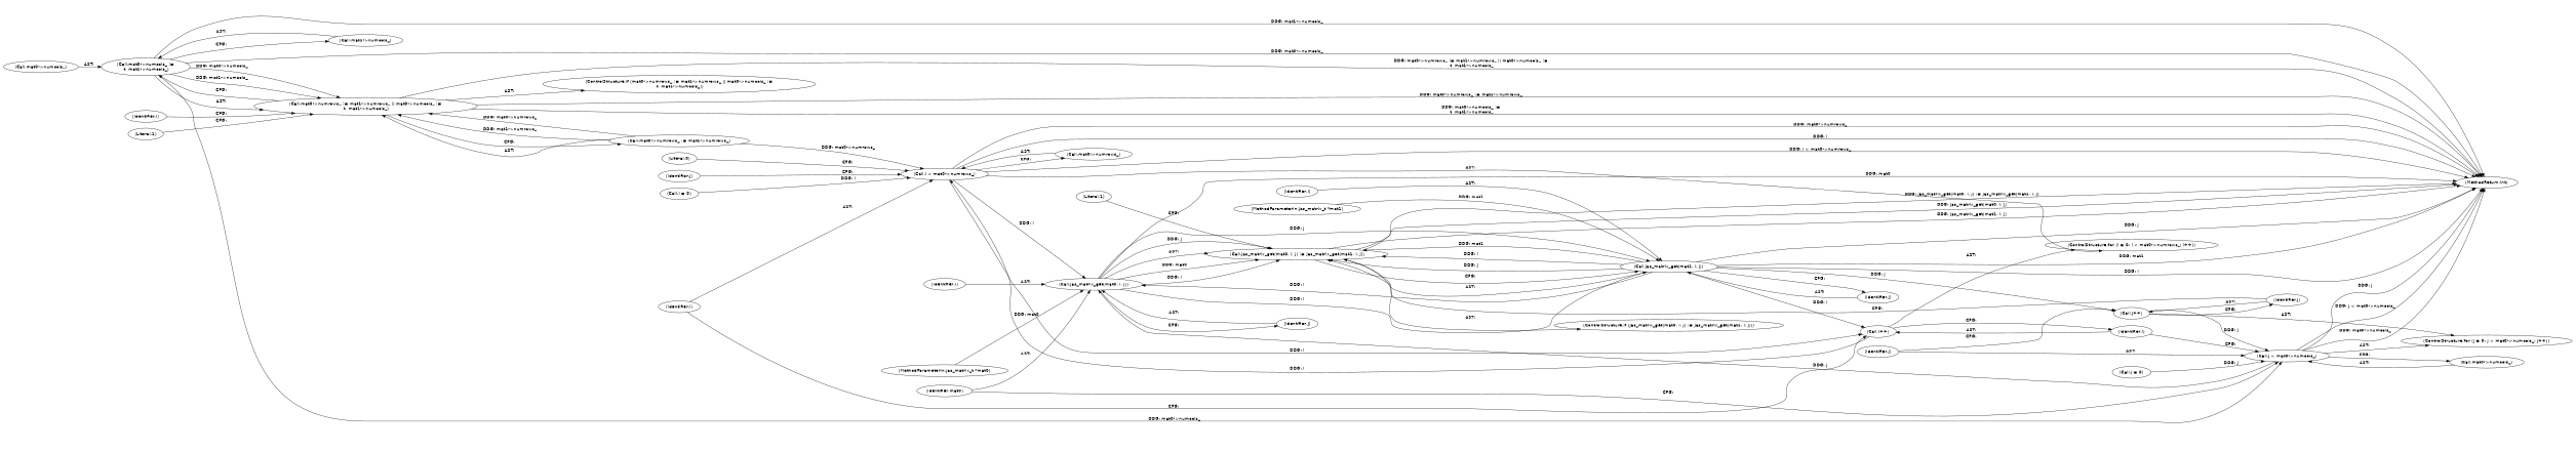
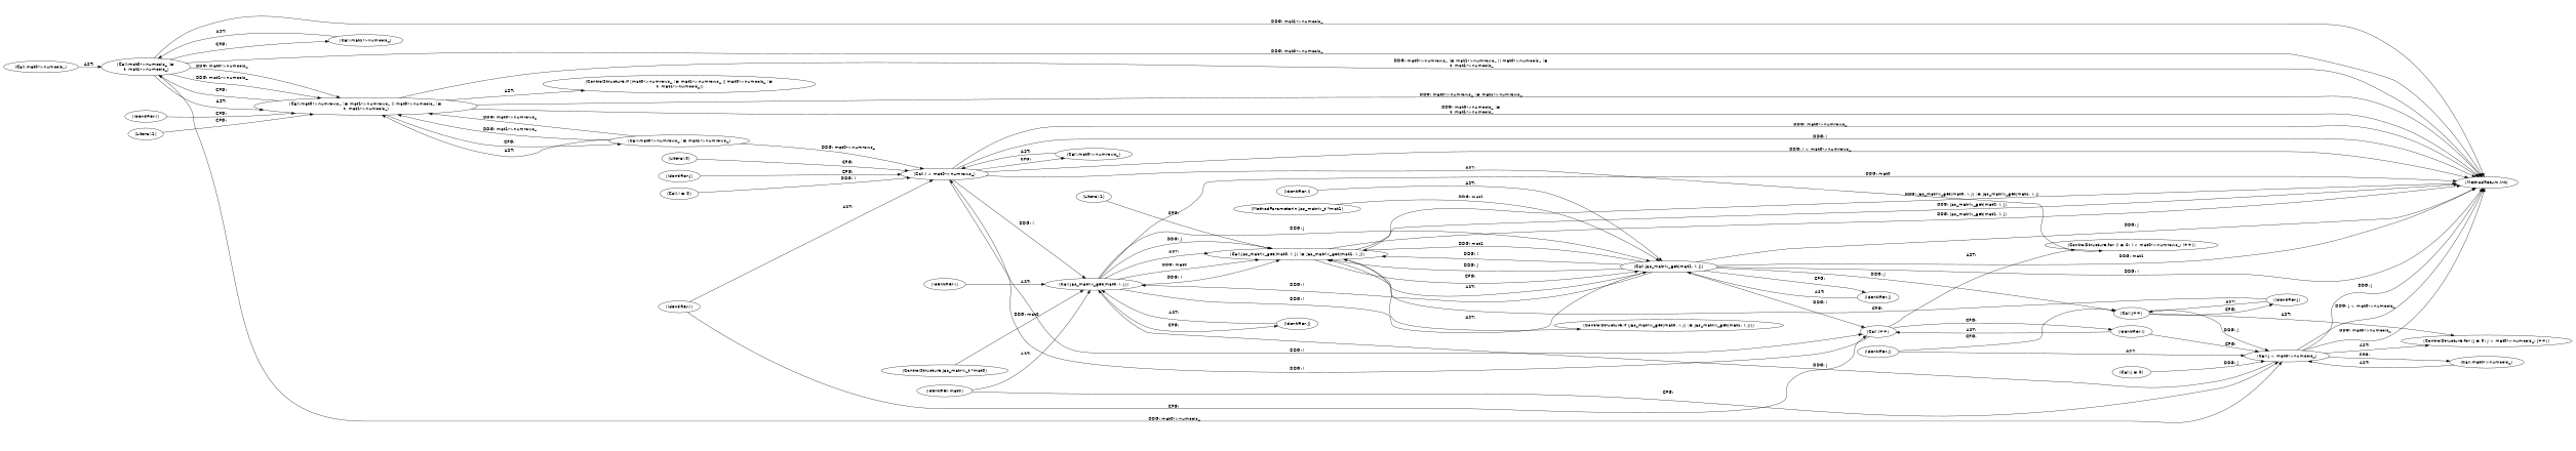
  digraph {
    fontname="DejaVu Sans"
    rankdir=LR
    node [fontname="DejaVu Sans"]
    edge [fontname="DejaVu Sans"]
    n1 [label="(Call,mat0->numcols_ !=\n \t  mat1->numcols_)"]
    n2 [label="(Call,mat0->numrows_ != mat1->numrows_ || mat0->numcols_ !=\n \t  mat1->numcols_)"]
    n3 [label="(Call,j < mat0->numcols_)"]
    n4 [label="(Call,mat1->numcols_)"]
    n5 [label="(MethodReturn,int)"]
    n6 [label="(ControlStructure,if (mat0->numrows_ != mat1->numrows_ || mat0->numcols_ !=\n \t  mat1->numcols_))"]
    n7 [label="(Call,mat0->numrows_ != mat1->numrows_)"]
    n8 [label="(Call,jas_matrix_get(mat0, i, j))"]
    n9 [label="(ControlStructure,for (j = 0; j < mat0->numcols_; j++))"]
    n10 [label="(Call,mat0->numcols_)"]
    n11 [label="(Call,i < mat0->numrows_)"]
    n12 [label="(Call,jas_matrix_get(mat0, i, j) != jas_matrix_get(mat1, i, j))"]
    n13 [label="(Call,jas_matrix_get(mat1, i, j))"]
    n14 [label="(Identifier,j)"]
    n15 [label="(ControlStructure,if (jas_matrix_get(mat0, i, j) != jas_matrix_get(mat1, i, j)))"]
    n16 [label="(Call,i++)"]
    n17 [label="(Call,j++)"]
    n18 [label="(Identifier,j)"]
    n19 [label="(Identifier,i)"]
    n20 [label="(ControlStructure,for (i = 0; i < mat0->numrows_; i++))"]
    n21 [label="(Identifier,j)"]
    n22 [label="(Call,mat0->numrows_)"]
    n23 [label="(Identifier,j)"]
    n24 [label="(Call,i = 0)"]
    n25 [label="(Identifier,i)"]
    n26 [label="(Call,j = 0)"]
    n27 [label="(Call,mat0->numcols_)"]
    n28 [label="(Literal,0)"]
    n29 [label="(Identifier,i)"]
    n30 [label="(Identifier,mat0)"]
    n31 [label="(Identifier,i)"]
    n32 [label="(Identifier,i)"]
    n33 [label="(Identifier,j)"]
    n34 [label="(MethodParameterIn,jas_matrix_t *mat1)"]
    n35 [label="(Literal,1)"]
-   n36 [label="(MethodParameterIn,jas_matrix_t *mat0)"]
+   n36 [label="(ControlStructure,jas_matrix_t *mat0)"]
    n37 [label="(Literal,1)"]
    n1 -> n2 [label="AST: "]
    n1 -> n2 [label="DDG: mat0->numcols_"]
    n1 -> n2 [label="DDG: mat1->numcols_"]
    n1 -> n3 [label="DDG: mat0->numcols_"]
    n1 -> n4 [label="CFG: "]
    n1 -> n5 [label="DDG: mat1->numcols_"]
    n1 -> n5 [label="DDG: mat0->numcols_"]
    n2 -> n1 [label="CFG: "]
    n2 -> n5 [label="DDG: mat0->numrows_ != mat1->numrows_"]
    n2 -> n5 [label="DDG: mat0->numcols_ !=\n \t  mat1->numcols_"]
    n2 -> n5 [label="DDG: mat0->numrows_ != mat1->numrows_ || mat0->numcols_ !=\n \t  mat1->numcols_"]
    n2 -> n6 [label="AST: "]
    n2 -> n7 [label="CFG: "]
    n3 -> n5 [label="DDG: j"]
    n3 -> n5 [label="DDG: j < mat0->numcols_"]
    n3 -> n5 [label="DDG: mat0->numcols_"]
    n3 -> n8 [label="DDG: j"]
    n3 -> n9 [label="AST: "]
    n3 -> n10 [label="CFG: "]
    n4 -> n1 [label="AST: "]
    n7 -> n2 [label="AST: "]
    n7 -> n2 [label="DDG: mat0->numrows_"]
    n7 -> n2 [label="DDG: mat1->numrows_"]
    n7 -> n11 [label="DDG: mat0->numrows_"]
    n8 -> n5 [label="DDG: mat0"]
    n8 -> n12 [label="AST: "]
    n8 -> n12 [label="DDG: mat0"]
    n8 -> n12 [label="DDG: i"]
    n8 -> n12 [label="DDG: j"]
    n8 -> n13 [label="DDG: i"]
    n8 -> n13 [label="DDG: j"]
    n8 -> n14 [label="CFG: "]
    n10 -> n3 [label="AST: "]
    n11 -> n5 [label="DDG: mat0->numrows_"]
    n11 -> n5 [label="DDG: i"]
    n11 -> n5 [label="DDG: i < mat0->numrows_"]
    n11 -> n8 [label="DDG: i"]
    n11 -> n16 [label="DDG: i"]
    n11 -> n20 [label="AST: "]
    n11 -> n22 [label="CFG: "]
    n12 -> n5 [label="DDG: jas_matrix_get(mat0, i, j) != jas_matrix_get(mat1, i, j)"]
    n12 -> n5 [label="DDG: jas_matrix_get(mat0, i, j)"]
    n12 -> n5 [label="DDG: jas_matrix_get(mat1, i, j)"]
    n12 -> n13 [label="CFG: "]
    n12 -> n15 [label="AST: "]
    n13 -> n5 [label="DDG: i"]
    n13 -> n5 [label="DDG: j"]
    n13 -> n5 [label="DDG: mat1"]
    n13 -> n8 [label="DDG: i"]
    n13 -> n12 [label="AST: "]
    n13 -> n12 [label="DDG: mat1"]
    n13 -> n12 [label="DDG: i"]
    n13 -> n12 [label="DDG: j"]
    n13 -> n16 [label="DDG: i"]
    n13 -> n17 [label="DDG: j"]
    n13 -> n18 [label="CFG: "]
    n14 -> n8 [label="AST: "]
    n16 -> n11 [label="DDG: i"]
    n16 -> n19 [label="CFG: "]
    n16 -> n20 [label="AST: "]
    n17 -> n3 [label="DDG: j"]
    n17 -> n9 [label="AST: "]
    n17 -> n21 [label="CFG: "]
    n18 -> n13 [label="AST: "]
    n19 -> n3 [label="CFG: "]
    n19 -> n16 [label="AST: "]
    n21 -> n12 [label="CFG: "]
    n21 -> n17 [label="AST: "]
    n22 -> n11 [label="AST: "]
    n23 -> n11 [label="CFG: "]
    n24 -> n11 [label="DDG: i"]
    n25 -> n2 [label="CFG: "]
    n26 -> n3 [label="DDG: j"]
    n27 -> n1 [label="AST: "]
    n28 -> n11 [label="CFG: "]
    n29 -> n13 [label="AST: "]
    n30 -> n3 [label="CFG: "]
    n30 -> n8 [label="AST: "]
    n31 -> n8 [label="AST: "]
    n32 -> n11 [label="AST: "]
    n32 -> n16 [label="CFG: "]
    n33 -> n3 [label="AST: "]
    n33 -> n17 [label="CFG: "]
    n34 -> n13 [label="DDG: mat1"]
    n35 -> n2 [label="CFG: "]
    n36 -> n8 [label="DDG: mat0"]
    n37 -> n12 [label="CFG: "]
  }
